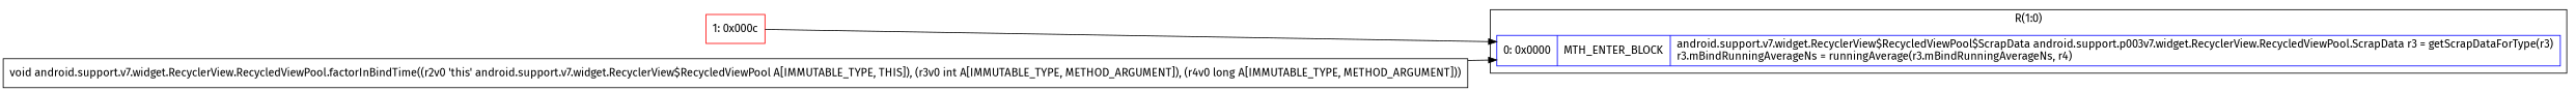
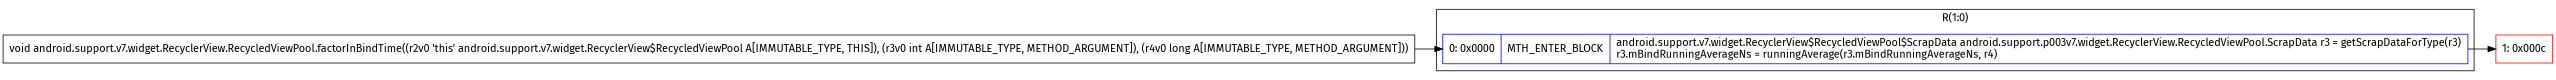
  digraph {
    rankdir=LR
    fontname="Fira Sans"
    node [shape=record fontname="Fira Sans"]
    edge [fontname="Fira Sans"]
    n1 [color=blue label="{0\:\ 0x0000|MTH_ENTER_BLOCK\l|android.support.v7.widget.RecyclerView$RecycledViewPool$ScrapData android.support.p003v7.widget.RecyclerView.RecycledViewPool.ScrapData r3 = getScrapDataForType(r3)\lr3.mBindRunningAverageNs = runningAverage(r3.mBindRunningAverageNs, r4)\l}"]
    n2 [color=red label="{1\:\ 0x000c}"]
    n3 [label="{void android.support.v7.widget.RecyclerView.RecycledViewPool.factorInBindTime((r2v0 'this' android.support.v7.widget.RecyclerView$RecycledViewPool A[IMMUTABLE_TYPE, THIS]), (r3v0 int A[IMMUTABLE_TYPE, METHOD_ARGUMENT]), (r4v0 long A[IMMUTABLE_TYPE, METHOD_ARGUMENT])) }"]
    subgraph cluster_1 {
      label="R(1:0)"
      n1
    }
-   n2 -> n1
+   n1 -> n2
    n3 -> n1
  }
